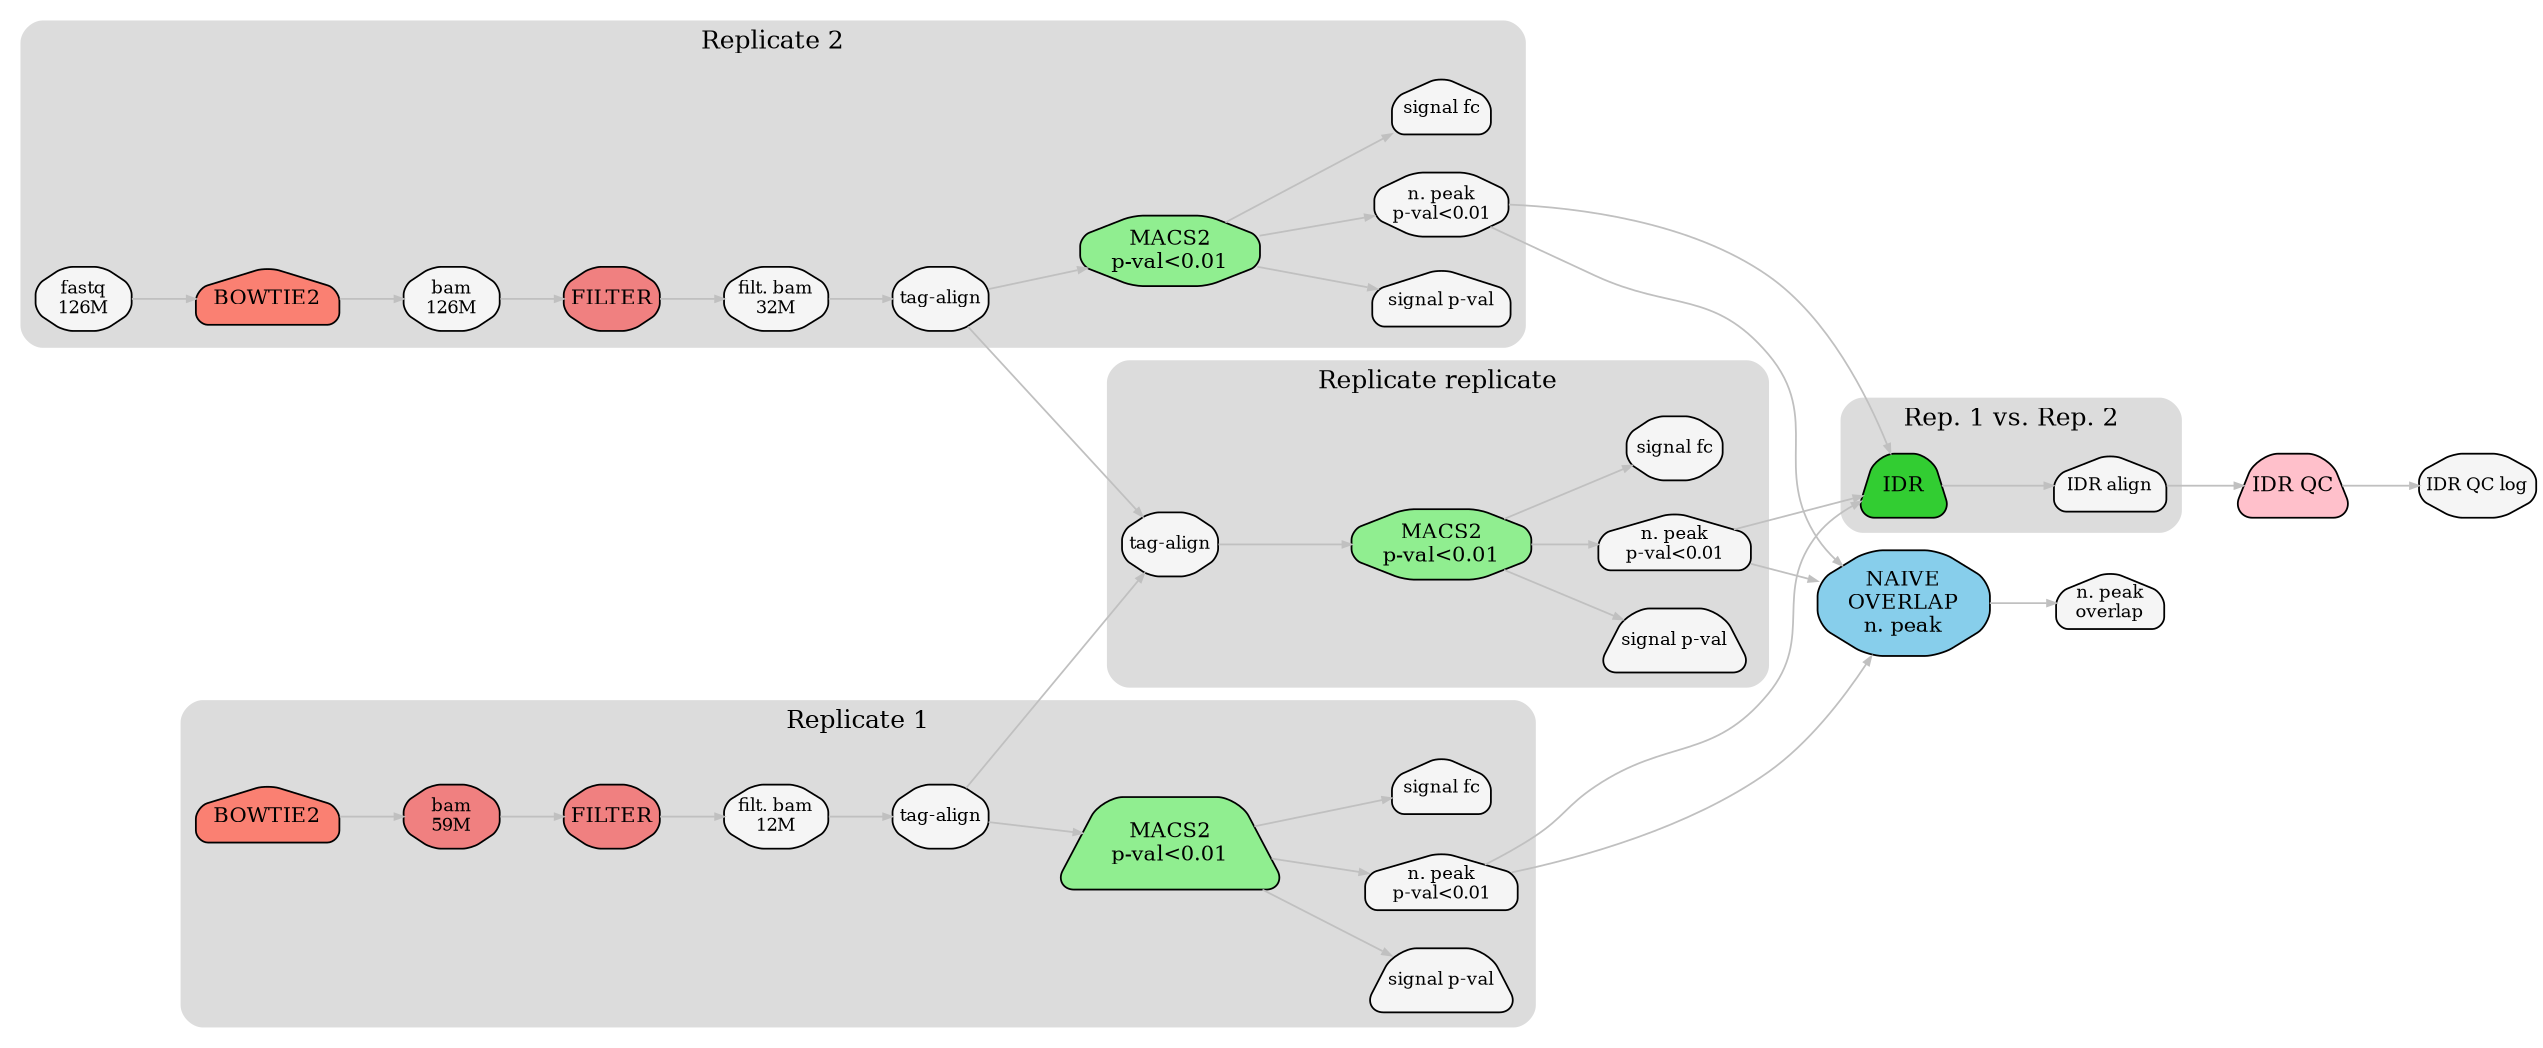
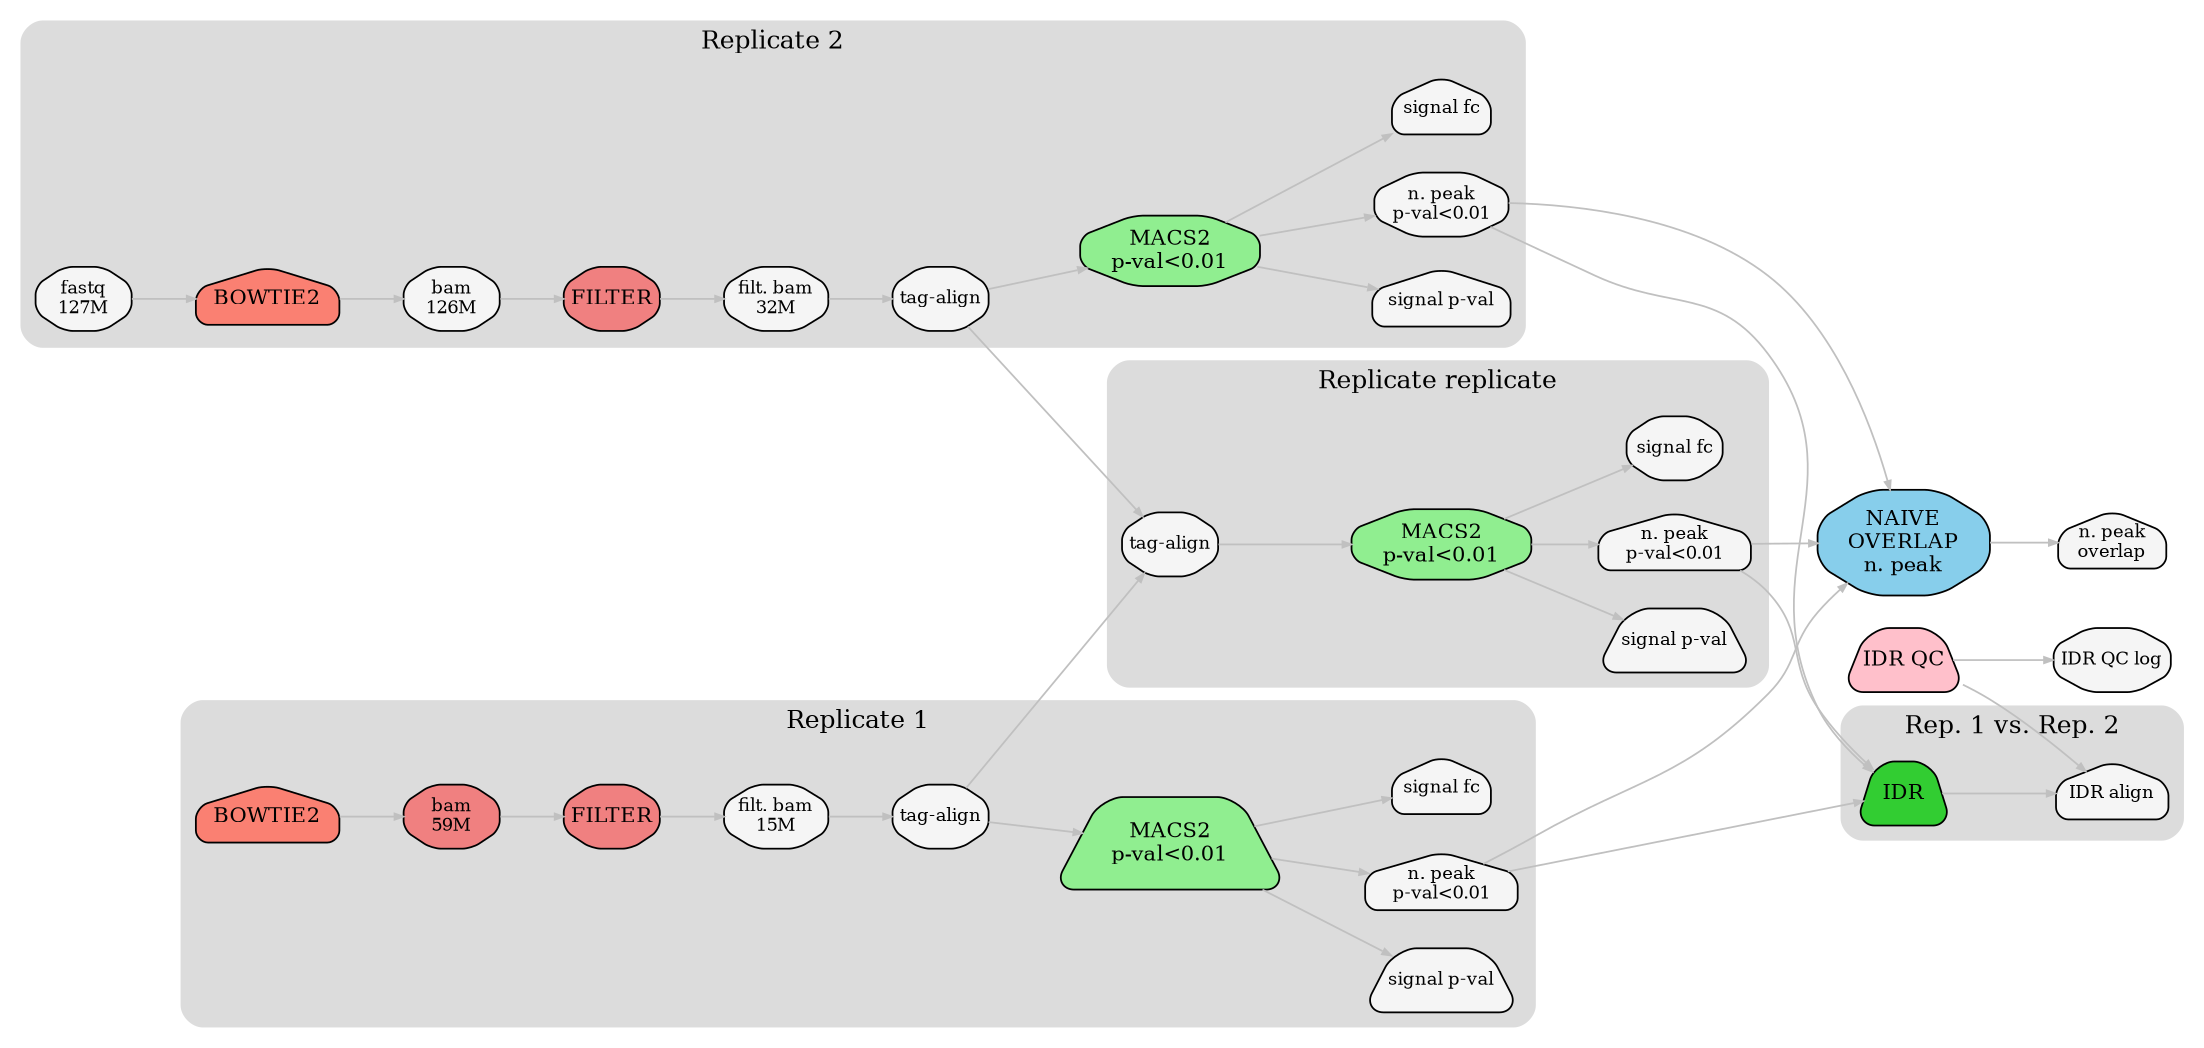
  strict digraph {
    rankdir=LR
    node [fillcolor=whitesmoke fontsize=10 margin=0 shape=octagon style="filled,rounded"]
    edge [arrowsize=0.5 color=gray fontsize=10]
    n1 [label="n. peak\np-val<0.01" shape=house]
    n2 [label="signal fc"]
    n3 [label="signal p-val" shape=trapezium]
    n4 [label="tag-align"]
    n5 [fillcolor=lightgreen fontsize=12 label="MACS2\np-val<0.01"]
    n6 [fillcolor=lightcoral label="bam\n59M"]
    n7 [fillcolor=lightcoral fontsize=12 label=FILTER]
    n8 [fillcolor=salmon fontsize=12 label=BOWTIE2 shape=house]
-   n9 [label="filt. bam\n12M"]
+   n9 [label="filt. bam\n15M"]
    n10 [label="tag-align"]
    n11 [label="n. peak\np-val<0.01" shape=house]
    n12 [label="signal fc" shape=house]
    n13 [label="signal p-val" shape=trapezium]
    n14 [fillcolor=lightgreen fontsize=12 label="MACS2\np-val<0.01" shape=trapezium]
    n15 [label="IDR align" shape=house]
    n16 [fillcolor=limegreen fontsize=12 label=IDR shape=trapezium]
    n17 [label="bam\n126M"]
    n18 [fillcolor=lightcoral fontsize=12 label=FILTER]
-   n19 [label="fastq\n126M"]
+   n19 [label="fastq\n127M"]
    n20 [fillcolor=salmon fontsize=12 label=BOWTIE2 shape=house]
    n21 [label="filt. bam\n32M"]
    n22 [label="tag-align"]
    n23 [label="n. peak\np-val<0.01"]
    n24 [label="signal fc" shape=house]
    n25 [label="signal p-val" shape=house]
    n26 [fillcolor=lightgreen fontsize=12 label="MACS2\np-val<0.01"]
    n27 [fillcolor=skyblue fontsize=12 label="NAIVE\nOVERLAP\nn. peak"]
    n28 [fillcolor=pink fontsize=12 label="IDR QC" shape=trapezium]
    n29 [label="IDR QC log"]
    n30 [label="n. peak\noverlap" shape=house]
    subgraph cluster_1 {
      color=gainsboro
      label="Replicate replicate"
      style="filled,rounded"
      n1
      n2
      n3
      n4
      n5
    }
    subgraph cluster_2 {
      color=gainsboro
      label="Replicate 1"
      style="filled,rounded"
      n6
      n7
      n8
      n9
      n10
      n11
      n12
      n13
      n14
    }
    subgraph cluster_3 {
      color=gainsboro
      label="Rep. 1 vs. Rep. 2"
      style="filled,rounded"
      n15
      n16
    }
    subgraph cluster_4 {
      color=gainsboro
      label="Replicate 2"
      style="filled,rounded"
      n17
      n18
      n19
      n20
      n21
      n22
      n23
      n24
      n25
      n26
    }
    n1 -> n16
    n1 -> n27
    n4 -> n5
    n5 -> n1
    n5 -> n2
    n5 -> n3
    n6 -> n7
    n7 -> n9
    n8 -> n6
    n9 -> n10
    n10 -> n4
    n10 -> n14
    n11 -> n16
    n11 -> n27
    n14 -> n11
    n14 -> n12
    n14 -> n13
-   n15 -> n28
+   n28 -> n15
    n16 -> n15
    n17 -> n18
    n18 -> n21
    n19 -> n20
    n20 -> n17
    n21 -> n22
    n22 -> n4
    n22 -> n26
    n23 -> n16
    n23 -> n27
    n26 -> n23
    n26 -> n24
    n26 -> n25
    n27 -> n30
    n28 -> n29
  }
